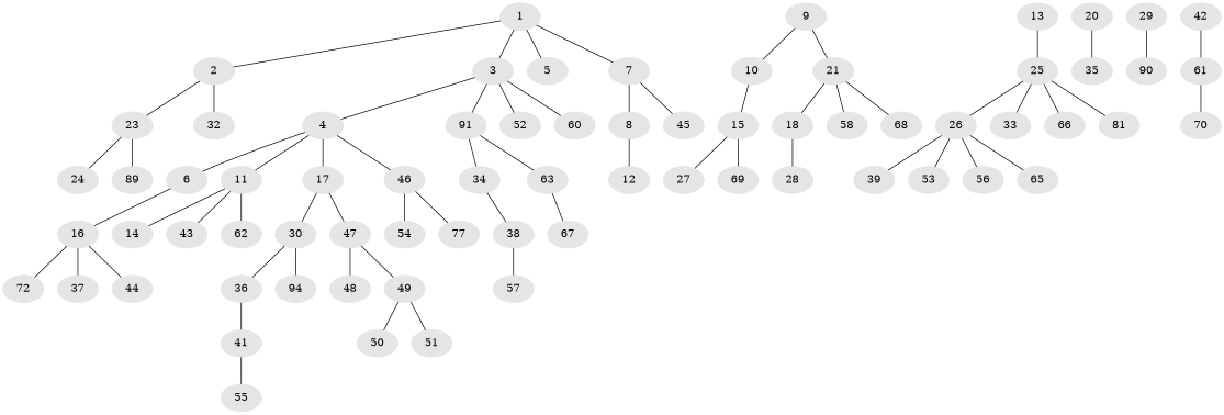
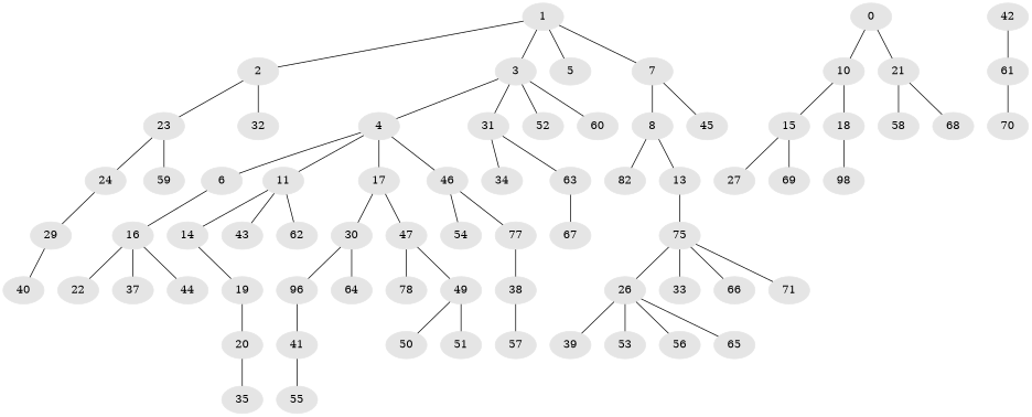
  graph {
    node [color=gray90 style=filled]
    1
    2
    3
    5
    7
    23
    32
    4
-   31 [label=91]
+   31
    52
    60
    8
    45
    24
-   59 [label=89]
+   59
    6
    11
    17
    46
-   9
+   9 [label=0]
    10
    21
    34
    63
    16
    14
    43
    62
    30
    47
    54
    n32 [label=77]
-   22 [label=72]
+   22
    37
    44
-   12
+   12 [label=82]
    13
-   25
+   25 [label=75]
    15
    18
    58
    68
    27
    69
-   28
+   28 [label=98]
+   19
    26
    33
    66
-   71 [label=81]
+   71
    20
-   36
-   64 [label=94]
-   48
+   36 [label=96]
+   64
+   48 [label=78]
    49
    35
    29
-   40 [label=90]
+   40
    39
    53
    56
    65
    41
    38
    67
    57
    55
    42
    61
    70
    50
    51
    1 -- 2
    1 -- 3
    1 -- 5
    1 -- 7
    2 -- 23
    2 -- 32
    3 -- 4
    3 -- 31
    3 -- 52
    3 -- 60
    7 -- 8
    7 -- 45
    23 -- 24
    23 -- 59
    4 -- 6
    4 -- 11
    4 -- 17
    4 -- 46
    31 -- 34
    31 -- 63
    8 -- 12
+   8 -- 13
+   24 -- 29
    6 -- 16
    11 -- 14
    11 -- 43
    11 -- 62
    17 -- 30
    17 -- 47
    46 -- 54
    46 -- n32
    9 -- 10
    9 -- 21
    10 -- 15
-   21 -- 18
+   10 -- 18
    21 -- 58
    21 -- 68
-   34 -- 38
+   n32 -- 38
    63 -- 67
    16 -- 22
    16 -- 37
    16 -- 44
+   14 -- 19
    30 -- 36
    30 -- 64
    47 -- 48
    47 -- 49
    13 -- 25
    25 -- 26
    25 -- 33
    25 -- 66
    25 -- 71
    15 -- 27
    15 -- 69
    18 -- 28
+   19 -- 20
    26 -- 39
    26 -- 53
    26 -- 56
    26 -- 65
    20 -- 35
    36 -- 41
    49 -- 50
    49 -- 51
    29 -- 40
    41 -- 55
    38 -- 57
    42 -- 61
    61 -- 70
  }
